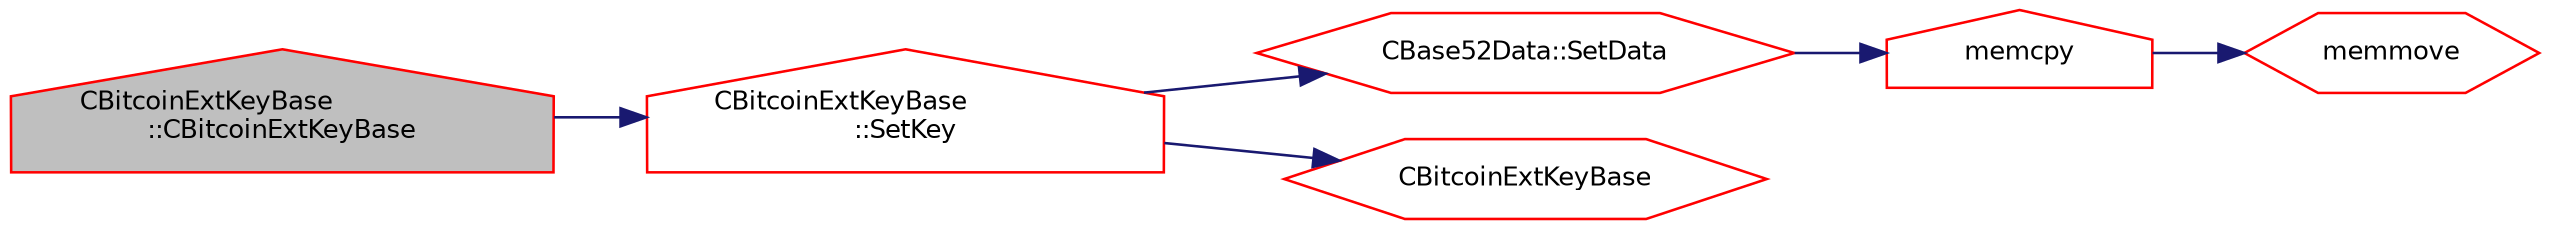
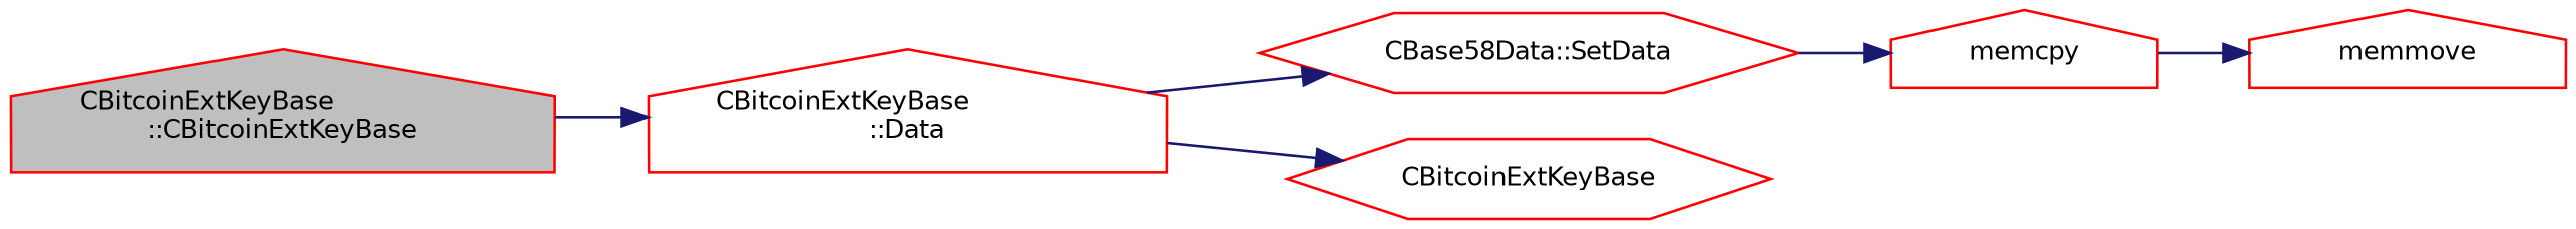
  digraph {
    fontname="DejaVu Sans"
    rankdir=LR
    node [color=red fillcolor=white fontname="DejaVu Sans" fontsize=10 shape=house style=filled]
    edge [color=midnightblue fontname="DejaVu Sans" fontsize=10 labelfontname=Helvetica labelfontsize=10 style=solid]
    n1 [fillcolor=grey75 fontcolor=black height=0.2 label="CBitcoinExtKeyBase\l::CBitcoinExtKeyBase" width=0.4]
-   n2 [height=0.2 label="CBitcoinExtKeyBase\l::SetKey" width=0.4]
-   n3 [height=0.2 label="CBase52Data::SetData" shape=hexagon width=0.4]
+   n2 [height=0.2 label="CBitcoinExtKeyBase\l::Data" width=0.4]
+   n3 [height=0.2 label="CBase58Data::SetData" shape=hexagon width=0.4]
    n4 [height=0.2 label=CBitcoinExtKeyBase shape=hexagon width=0.4]
    n5 [height=0.2 label=memcpy width=0.4]
-   n6 [height=0.2 label=memmove shape=hexagon width=0.4]
+   n6 [height=0.2 label=memmove width=0.4]
    n1 -> n2
    n2 -> n3
    n2 -> n4
    n3 -> n5
    n5 -> n6
  }
